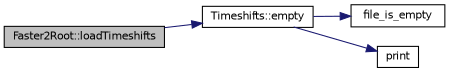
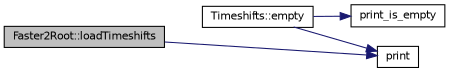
  digraph {
    rankdir=LR
    node [color=black fillcolor=white fontname=Helvetica fontsize=10 shape=record style=filled]
    edge [color=midnightblue fontname=Helvetica fontsize=10 labelfontname=Helvetica labelfontsize=10 style=solid]
    n1 [fillcolor=grey75 fontcolor=black height=0.2 label="Faster2Root::loadTimeshifts" width=0.4]
    n2 [height=0.2 label="Timeshifts::empty" width=0.4]
-   n3 [height=0.2 label=file_is_empty width=0.4]
+   n3 [height=0.2 label=print_is_empty width=0.4]
    n4 [height=0.2 label=print width=0.4]
-   n1 -> n2
+   n1 -> n4
    n2 -> n3
    n2 -> n4
  }
